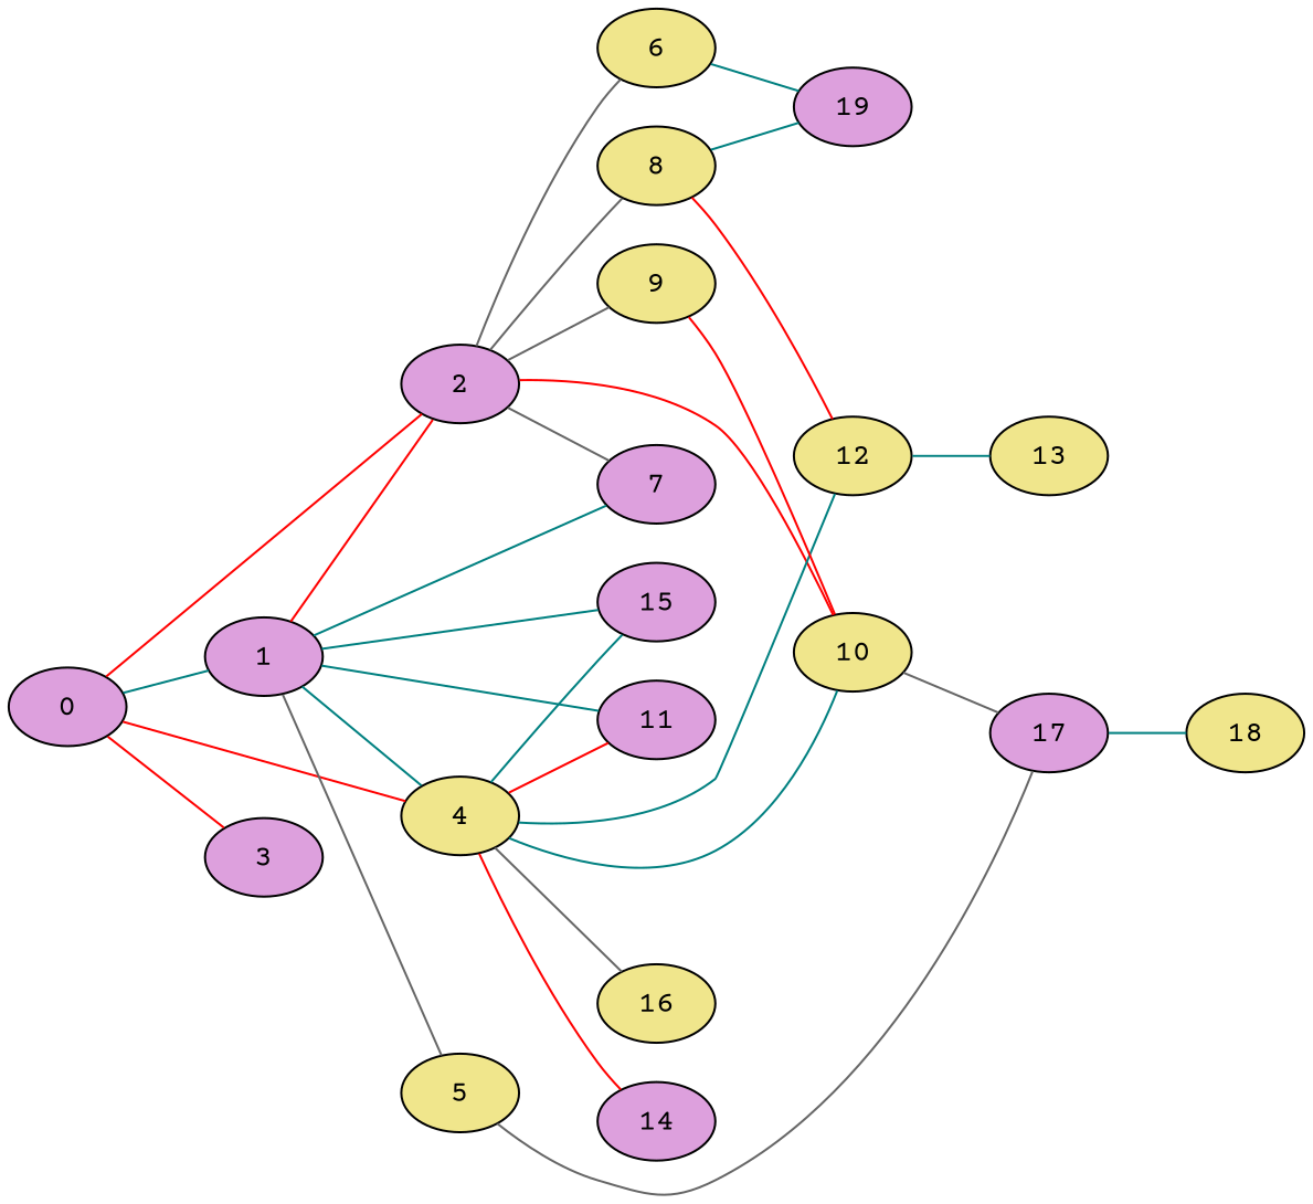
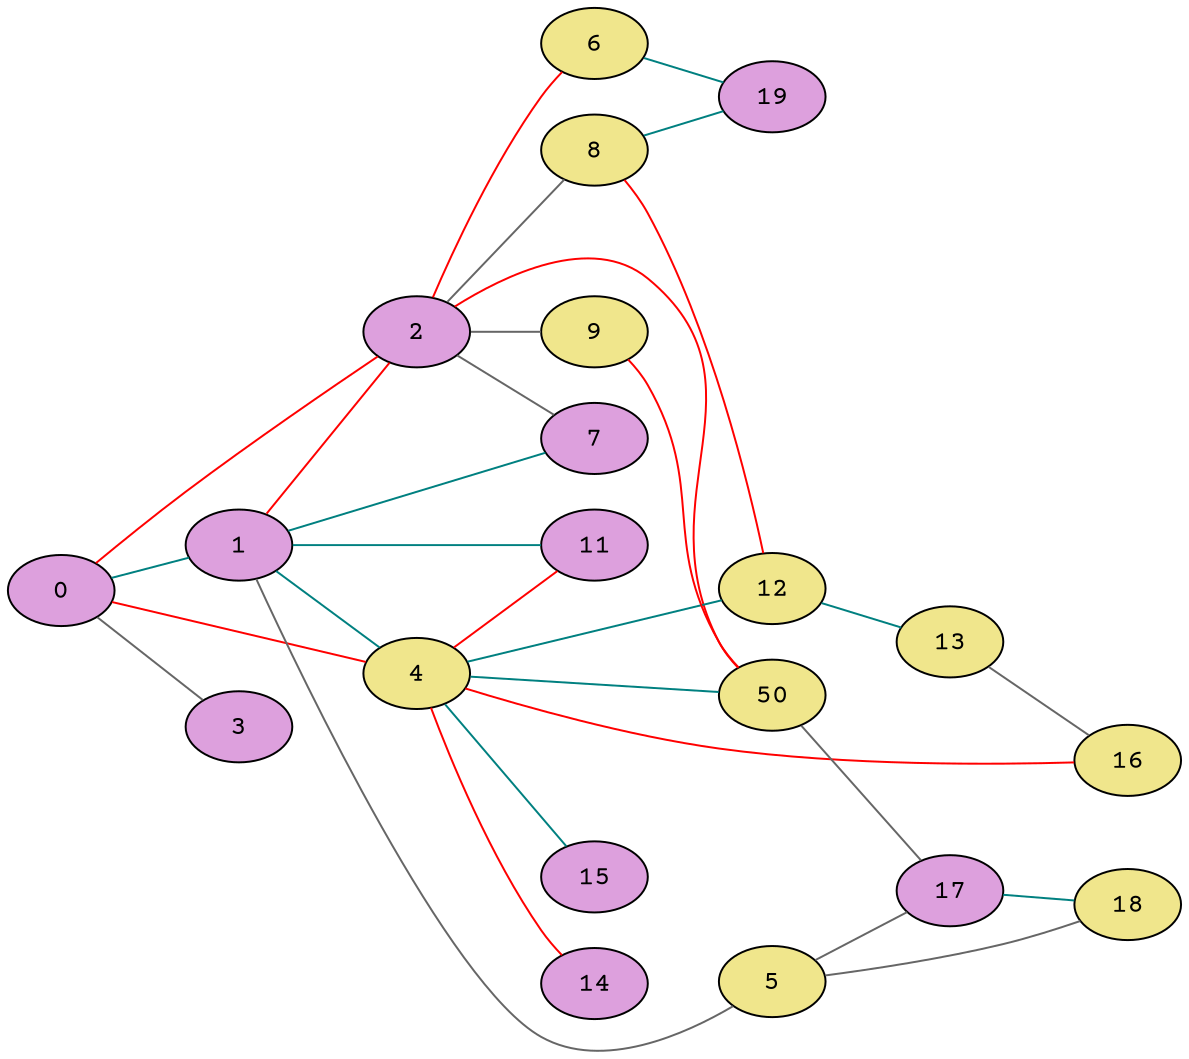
  graph {
    fontname="Courier Prime"
    rankdir=LR
    node [fillcolor=plum fontname="Courier Prime" style=filled]
    edge [color=teal fontname="Courier Prime"]
    0
    1
    2
    3
    4 [fillcolor=khaki]
    5 [fillcolor=khaki]
    7
    11
    15
    6 [fillcolor=khaki]
    8 [fillcolor=khaki]
    9 [fillcolor=khaki]
-   10 [fillcolor=khaki]
+   10 [fillcolor=khaki label=50]
    12 [fillcolor=khaki]
    14
    16 [fillcolor=khaki]
    17
    18 [fillcolor=khaki]
    19
    13 [fillcolor=khaki]
    0 -- 1
    0 -- 2 [color=red]
-   0 -- 3 [color=red]
+   0 -- 3 [color=gray40]
    0 -- 4 [color=red]
    1 -- 2 [color=red]
    1 -- 4
    1 -- 5 [color=gray40]
    1 -- 7
    1 -- 11
-   1 -- 15
    2 -- 7 [color=gray40]
-   2 -- 6 [color=gray40]
+   2 -- 6 [color=red]
    2 -- 8 [color=gray40]
    2 -- 9 [color=gray40]
    2 -- 10 [color=red]
    4 -- 11 [color=red]
    4 -- 15
    4 -- 10
    4 -- 12
    4 -- 14 [color=red]
-   4 -- 16 [color=gray40]
+   4 -- 16 [color=red]
    5 -- 17 [color=gray40]
+   5 -- 18 [color=gray40]
    6 -- 19
    8 -- 12 [color=red]
    8 -- 19
    9 -- 10 [color=red]
    10 -- 17 [color=gray40]
    12 -- 13
    17 -- 18
+   13 -- 16 [color=gray40]
  }
